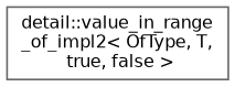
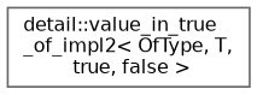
  digraph {
    rankdir=LR
-   n1 [color=grey40 fillcolor=white fontname=Helvetica fontsize=10 height=0.2 label="detail::value_in_range\l_of_impl2\< OfType, T,\l true, false \>" shape=box style=filled width=0.4]
+   n1 [color=grey40 fillcolor=white fontname=Helvetica fontsize=10 height=0.2 label="detail::value_in_true\l_of_impl2\< OfType, T,\l true, false \>" shape=box style=filled width=0.4]
  }
